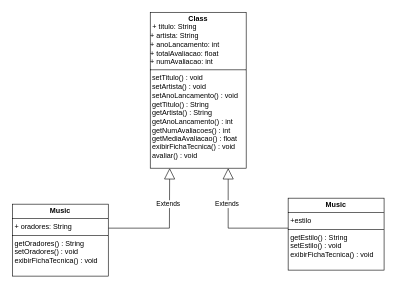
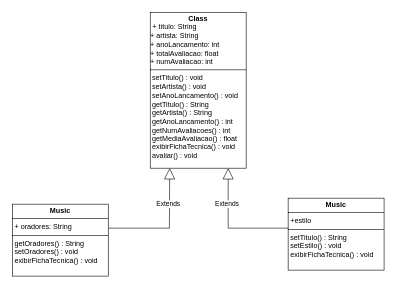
  <mxCell id="0" />
  <mxCell id="1" parent="0" />
  <mxCell id="2" value="Extends" style="endArrow=block;endSize=16;endFill=0;html=1;rounded=0;entryX=0.515;entryY=1;entryDx=0;entryDy=0;entryPerimeter=0;" edge="1" parent="1"><mxGeometry x="0.406" y="2" width="160" relative="1" as="geometry"><mxPoint x="180" y="380" as="sourcePoint" /><mxPoint x="282.4" y="280" as="targetPoint" /><Array as="points"><mxPoint x="282" y="380" /></Array><mxPoint as="offset" /></mxGeometry></mxCell>
  <mxCell id="3" value="Extends" style="endArrow=block;endSize=16;endFill=0;html=1;rounded=0;entryX=0.515;entryY=1;entryDx=0;entryDy=0;entryPerimeter=0;" edge="1" parent="1"><mxGeometry x="0.406" y="2" width="160" relative="1" as="geometry"><mxPoint x="482" y="380" as="sourcePoint" /><mxPoint x="380" y="280" as="targetPoint" /><Array as="points"><mxPoint x="380" y="380" /></Array><mxPoint as="offset" /></mxGeometry></mxCell>
  <mxCell id="4" value="&lt;p style=&quot;margin:0px;margin-top:4px;text-align:center;&quot;&gt;&lt;b&gt;Music&lt;/b&gt;&lt;/p&gt;&lt;hr size=&quot;1&quot; style=&quot;border-style:solid;&quot;&gt;&lt;p style=&quot;margin:0px;margin-left:4px;&quot;&gt;+ oradores: String&lt;/p&gt;&lt;hr size=&quot;1&quot; style=&quot;border-style:solid;&quot;&gt;&lt;p style=&quot;margin:0px;margin-left:4px;&quot;&gt;&lt;span style=&quot;background-color: transparent;&quot;&gt;getOradores() : String&lt;/span&gt;&lt;/p&gt;&lt;p style=&quot;margin:0px;margin-left:4px;&quot;&gt;setOradores() : void&lt;/p&gt;&lt;p style=&quot;margin:0px;margin-left:4px;&quot;&gt;exibirFichaTecnica() : void&lt;/p&gt;" style="verticalAlign=top;align=left;overflow=fill;html=1;whiteSpace=wrap;" vertex="1" parent="1"><mxGeometry x="20" y="340" width="160" height="120" as="geometry" /></mxCell>
- <mxCell id="5" value="&lt;p style=&quot;margin:0px;margin-top:4px;text-align:center;&quot;&gt;&lt;b&gt;Music&lt;/b&gt;&lt;/p&gt;&lt;hr size=&quot;1&quot; style=&quot;border-style:solid;&quot;&gt;&lt;p style=&quot;margin:0px;margin-left:4px;&quot;&gt;+estilo&lt;br&gt;&lt;/p&gt;&lt;hr size=&quot;1&quot; style=&quot;border-style:solid;&quot;&gt;&lt;p style=&quot;margin: 0px 0px 0px 4px;&quot;&gt;&lt;span style=&quot;background-color: transparent;&quot;&gt;getEstilo() : String&lt;/span&gt;&lt;/p&gt;&lt;p style=&quot;margin: 0px 0px 0px 4px;&quot;&gt;setEstilo() : void&lt;/p&gt;&lt;p style=&quot;margin: 0px 0px 0px 4px;&quot;&gt;exibirFichaTecnica() : void&lt;/p&gt;&lt;div&gt;&lt;br&gt;&lt;/div&gt;" style="verticalAlign=top;align=left;overflow=fill;html=1;whiteSpace=wrap;" vertex="1" parent="1"><mxGeometry x="480" y="330" width="160" height="120" as="geometry" /></mxCell>
+ <mxCell id="5" value="&lt;p style=&quot;margin:0px;margin-top:4px;text-align:center;&quot;&gt;&lt;b&gt;Music&lt;/b&gt;&lt;/p&gt;&lt;hr size=&quot;1&quot; style=&quot;border-style:solid;&quot;&gt;&lt;p style=&quot;margin:0px;margin-left:4px;&quot;&gt;+estilo&lt;br&gt;&lt;/p&gt;&lt;hr size=&quot;1&quot; style=&quot;border-style:solid;&quot;&gt;&lt;p style=&quot;margin: 0px 0px 0px 4px;&quot;&gt;&lt;span style=&quot;background-color: transparent;&quot;&gt;setTitulo() : String&lt;/span&gt;&lt;/p&gt;&lt;p style=&quot;margin: 0px 0px 0px 4px;&quot;&gt;setEstilo() : void&lt;/p&gt;&lt;p style=&quot;margin: 0px 0px 0px 4px;&quot;&gt;exibirFichaTecnica() : void&lt;/p&gt;&lt;div&gt;&lt;br&gt;&lt;/div&gt;" style="verticalAlign=top;align=left;overflow=fill;html=1;whiteSpace=wrap;" vertex="1" parent="1"><mxGeometry x="480" y="330" width="160" height="120" as="geometry" /></mxCell>
  <mxCell id="6" value="&lt;p style=&quot;margin:0px;margin-top:4px;text-align:center;&quot;&gt;&lt;b&gt;Class&lt;/b&gt;&lt;/p&gt;&lt;p style=&quot;margin:0px;margin-left:4px;&quot;&gt;+ titulo: String&lt;/p&gt;&lt;div&gt;+ artista: String&lt;/div&gt;&lt;div&gt;+ anoLancamento: int&lt;/div&gt;&lt;div&gt;+ totalAvaliacao: float&lt;/div&gt;&lt;div&gt;+ numAvaliacao: int&lt;/div&gt;&lt;hr size=&quot;1&quot; style=&quot;border-style:solid;&quot;&gt;&lt;div&gt;&amp;nbsp;setTitulo&lt;span style=&quot;background-color: transparent; color: light-dark(rgb(0, 0, 0), rgb(255, 255, 255));&quot;&gt;() : void&lt;/span&gt;&lt;/div&gt;&lt;div&gt;&amp;nbsp;setArtista&lt;span style=&quot;background-color: transparent; color: light-dark(rgb(0, 0, 0), rgb(255, 255, 255));&quot;&gt;()&lt;/span&gt;&lt;span style=&quot;background-color: transparent; color: light-dark(rgb(0, 0, 0), rgb(255, 255, 255));&quot;&gt;&amp;nbsp;&lt;/span&gt;&lt;span style=&quot;background-color: transparent; color: light-dark(rgb(0, 0, 0), rgb(255, 255, 255));&quot;&gt;: void&lt;/span&gt;&lt;/div&gt;&lt;div&gt;&amp;nbsp;setAnoLancamento&lt;span style=&quot;background-color: transparent; color: light-dark(rgb(0, 0, 0), rgb(255, 255, 255));&quot;&gt;()&lt;/span&gt;&lt;span style=&quot;background-color: transparent; color: light-dark(rgb(0, 0, 0), rgb(255, 255, 255));&quot;&gt;&amp;nbsp;&lt;/span&gt;&lt;span style=&quot;background-color: transparent; color: light-dark(rgb(0, 0, 0), rgb(255, 255, 255));&quot;&gt;: void&lt;/span&gt;&lt;/div&gt;&lt;div&gt;&amp;nbsp;getTitulo&lt;span style=&quot;background-color: transparent; color: light-dark(rgb(0, 0, 0), rgb(255, 255, 255));&quot;&gt;()&lt;/span&gt;&lt;span style=&quot;background-color: transparent; color: light-dark(rgb(0, 0, 0), rgb(255, 255, 255));&quot;&gt;&amp;nbsp;&lt;/span&gt;&lt;span style=&quot;background-color: transparent; color: light-dark(rgb(0, 0, 0), rgb(255, 255, 255));&quot;&gt;: String&lt;/span&gt;&lt;/div&gt;&lt;div&gt;&amp;nbsp;getArtista&lt;span style=&quot;background-color: transparent; color: light-dark(rgb(0, 0, 0), rgb(255, 255, 255));&quot;&gt;()&lt;/span&gt;&lt;span style=&quot;background-color: transparent; color: light-dark(rgb(0, 0, 0), rgb(255, 255, 255));&quot;&gt;&amp;nbsp;&lt;/span&gt;&lt;span style=&quot;background-color: transparent; color: light-dark(rgb(0, 0, 0), rgb(255, 255, 255));&quot;&gt;: String&lt;/span&gt;&lt;/div&gt;&lt;div&gt;&amp;nbsp;getAnoLancamento&lt;span style=&quot;background-color: transparent; color: light-dark(rgb(0, 0, 0), rgb(255, 255, 255));&quot;&gt;() : int&lt;/span&gt;&lt;/div&gt;&lt;div&gt;&amp;nbsp;getNumAvaliacoes&lt;span style=&quot;background-color: transparent; color: light-dark(rgb(0, 0, 0), rgb(255, 255, 255));&quot;&gt;() : int&lt;/span&gt;&lt;/div&gt;&lt;div&gt;&amp;nbsp;getMediaAvaliacao&lt;span style=&quot;background-color: transparent; color: light-dark(rgb(0, 0, 0), rgb(255, 255, 255));&quot;&gt;() : float&lt;/span&gt;&lt;/div&gt;&lt;div&gt;&amp;nbsp;exibirFichaTecnica&lt;span style=&quot;background-color: transparent; color: light-dark(rgb(0, 0, 0), rgb(255, 255, 255));&quot;&gt;()&lt;/span&gt;&lt;span style=&quot;background-color: transparent; color: light-dark(rgb(0, 0, 0), rgb(255, 255, 255));&quot;&gt;&amp;nbsp;&lt;/span&gt;&lt;span style=&quot;background-color: transparent; color: light-dark(rgb(0, 0, 0), rgb(255, 255, 255));&quot;&gt;: void&lt;/span&gt;&lt;/div&gt;&lt;div&gt;&amp;nbsp;avaliar()&lt;span style=&quot;background-color: transparent; color: light-dark(rgb(0, 0, 0), rgb(255, 255, 255));&quot;&gt;&amp;nbsp;&lt;/span&gt;&lt;span style=&quot;background-color: transparent; color: light-dark(rgb(0, 0, 0), rgb(255, 255, 255));&quot;&gt;: void&lt;/span&gt;&lt;/div&gt;" style="verticalAlign=top;align=left;overflow=fill;html=1;whiteSpace=wrap;" vertex="1" parent="1"><mxGeometry x="250" y="20" width="160" height="260" as="geometry" /></mxCell>
